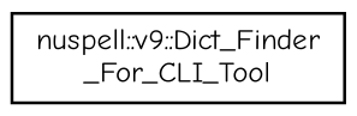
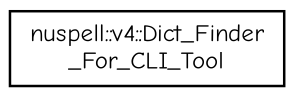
  digraph {
    rankdir=LR
    fontname="Comic Neue"
-   n1 [color=black fillcolor=white fontname="Comic Neue" fontsize=10 height=0.2 label="nuspell::v9::Dict_Finder\l_For_CLI_Tool" shape=record style=filled width=0.4]
+   n1 [color=black fillcolor=white fontname="Comic Neue" fontsize=10 height=0.2 label="nuspell::v4::Dict_Finder\l_For_CLI_Tool" shape=record style=filled width=0.4]
  }
